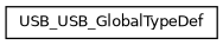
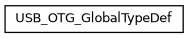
  digraph {
    rankdir=LR
-   n1 [color=black fillcolor=white fontname=Helvetica fontsize=10 height=0.2 label=USB_USB_GlobalTypeDef shape=record style=filled width=0.4]
+   n1 [color=black fillcolor=white fontname=Helvetica fontsize=10 height=0.2 label=USB_OTG_GlobalTypeDef shape=record style=filled width=0.4]
  }
